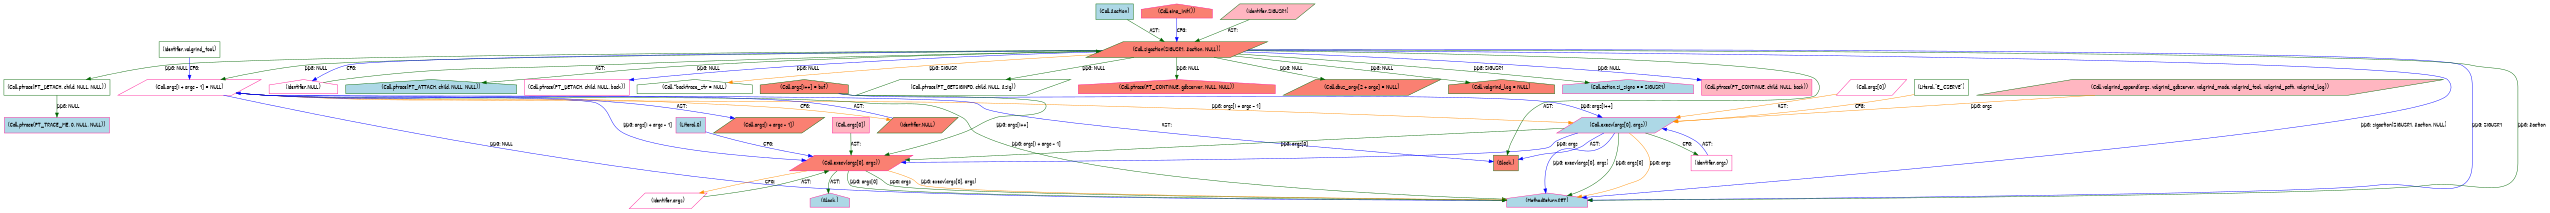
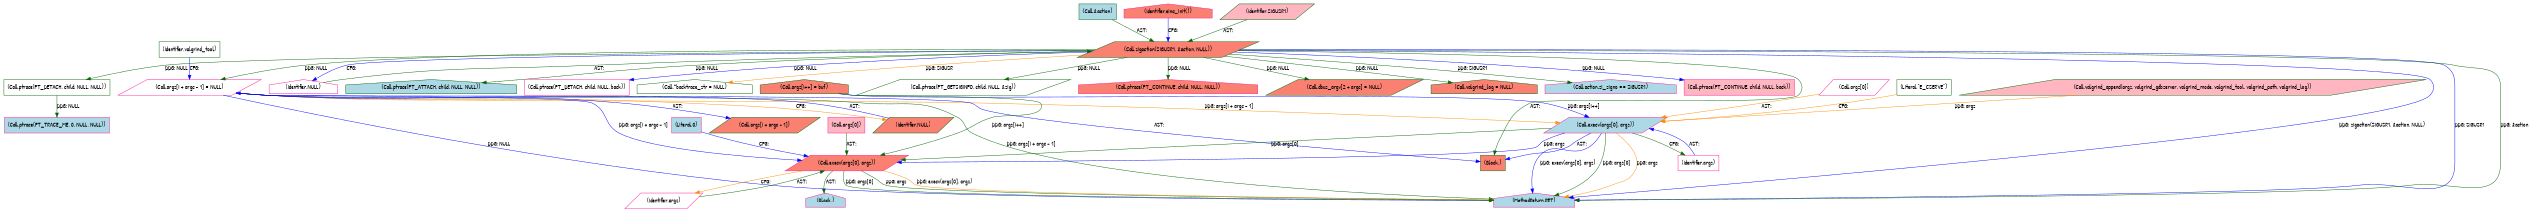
  digraph {
    fontname="Patrick Hand"
    node [color=deeppink fillcolor=white fontname="Patrick Hand" shape=parallelogram style=filled]
    edge [color=darkgreen fontname="Patrick Hand"]
    n1 [label="(Call,args[i + argc - 1] = NULL)"]
    n2 [fillcolor=lightblue label="(Call,execv(args[0], args))"]
    n3 [fillcolor=salmon label="(Call,execv(args[0], args))"]
    n4 [color=darkgreen fillcolor=salmon label="(Identifier,NULL)"]
    n5 [fillcolor=lightblue label="(MethodReturn,RET)" shape=house]
    n6 [color=darkgreen fillcolor=salmon label="(Block,)" shape=box]
    n7 [color=darkgreen fillcolor=salmon label="(Call,args[i + argc - 1])"]
    n8 [label="(Identifier,args)" shape=box]
    n9 [label="(Identifier,args)"]
    n10 [fillcolor=lightblue label="(Block,)" shape=house]
    n11 [color=darkgreen fillcolor=salmon label="(Call,sigaction(SIGUSR1, &action, NULL))"]
    n12 [label="(Identifier,NULL)" shape=house]
    n13 [color=darkgreen fillcolor=lightblue label="(Call,ptrace(PT_ATTACH, child, NULL, NULL))" shape=house]
    n14 [label="(Call,ptrace(PT_DETACH, child, NULL, back))" shape=box]
    n15 [color=darkgreen label="(Call,*backtrace_str = NULL)" shape=house]
    n16 [color=darkgreen label="(Call,ptrace(PT_DETACH, child, NULL, NULL))" shape=box]
    n17 [color=darkgreen label="(Call,ptrace(PT_GETSIGINFO, child, NULL, &sig))"]
-   n18 [fillcolor=salmon label="(Call,ptrace(PT_CONTINUE, gdbserver, NULL, NULL))" shape=house]
+   n18 [fillcolor=salmon label="(Call,ptrace(PT_CONTINUE, child, NULL, NULL))" shape=house]
    n19 [color=darkgreen fillcolor=salmon label="(Call,dbus_argv[2 + argc] = NULL)"]
    n20 [color=darkgreen fillcolor=salmon label="(Call,valgrind_log = NULL)" shape=house]
    n21 [fillcolor=lightblue label="(Call,action.si_signo == SIGUSR1)" shape=house]
    n22 [fillcolor=lightpink label="(Call,ptrace(PT_CONTINUE, child, NULL, back))" shape=box]
    n23 [fillcolor=lightblue label="(Call,ptrace(PT_TRACE_ME, 0, NULL, NULL))" shape=box]
    n24 [color=darkgreen fillcolor=salmon label="(Call,args[i++] = buf)" shape=house]
    n25 [color=darkgreen fillcolor=lightpink label="(Call,valgrind_append(args, valgrind_gdbserver, valgrind_mode, valgrind_tool, valgrind_path, valgrind_log))"]
    n26 [fillcolor=lightblue label="(Literal,0)" shape=box]
    n27 [color=darkgreen label="(Identifier,valgrind_tool)" shape=box]
    n28 [fillcolor=lightpink label="(Call,args[0])" shape=box]
    n29 [label="(Call,args[0])"]
    n30 [color=darkgreen fillcolor=lightblue label="(Call,&action)" shape=box]
-   n31 [fillcolor=salmon label="(Call,eina_init())" shape=house]
+   n31 [fillcolor=salmon label="(Identifier,eina_init())" shape=house]
    n32 [color=darkgreen label="(Literal,\"E_CSERVE\")" shape=box]
    n33 [color=darkgreen fillcolor=lightpink label="(Identifier,SIGUSR1)"]
    n1 -> n2 [color=darkorange label="DDG: args[i + argc - 1]"]
    n1 -> n3 [color=blue label="DDG: args[i + argc - 1]"]
    n1 -> n4 [color=darkorange label="CFG: "]
    n1 -> n5 [color=blue label="DDG: NULL"]
    n1 -> n5 [label="DDG: args[i + argc - 1]"]
    n1 -> n6 [color=blue label="AST: "]
    n1 -> n7 [color=blue label="AST: "]
    n2 -> n3 [color=blue label="DDG: args"]
    n2 -> n3 [label="DDG: args[0]"]
    n2 -> n5 [color=darkorange label="DDG: args"]
    n2 -> n5 [color=blue label="DDG: execv(args[0], args)"]
    n2 -> n5 [label="DDG: args[0]"]
    n2 -> n6 [color=blue label="AST: "]
    n2 -> n8 [label="CFG: "]
    n3 -> n5 [label="DDG: args"]
    n3 -> n5 [color=darkorange label="DDG: execv(args[0], args)"]
    n3 -> n5 [label="DDG: args[0]"]
    n3 -> n9 [color=darkorange label="CFG: "]
    n3 -> n10 [label="AST: "]
    n4 -> n1 [color=blue label="AST: "]
    n8 -> n2 [color=blue label="AST: "]
    n9 -> n3 [label="AST: "]
    n11 -> n1 [label="DDG: NULL"]
    n11 -> n5 [color=blue label="DDG: SIGUSR1"]
    n11 -> n5 [label="DDG: &action"]
    n11 -> n5 [color=blue label="DDG: sigaction(SIGUSR1, &action, NULL)"]
    n11 -> n6 [label="AST: "]
    n11 -> n12 [color=blue label="CFG: "]
    n11 -> n13 [label="DDG: NULL"]
    n11 -> n14 [color=blue label="DDG: NULL"]
    n11 -> n15 [color=darkorange label="DDG: SIGUSR"]
    n11 -> n16 [label="DDG: NULL"]
    n11 -> n17 [label="DDG: NULL"]
    n11 -> n18 [label="DDG: NULL"]
    n11 -> n19 [label="DDG: NULL"]
    n11 -> n20 [label="DDG: NULL"]
    n11 -> n21 [label="DDG: SIGUSR1"]
    n11 -> n22 [color=blue label="DDG: NULL"]
    n12 -> n11 [label="AST: "]
    n16 -> n23 [label="DDG: NULL"]
    n24 -> n2 [color=blue label="DDG: args[i++]"]
    n24 -> n3 [label="DDG: args[i++]"]
    n25 -> n2 [color=darkorange label="DDG: args"]
    n26 -> n3 [color=blue label="CFG: "]
    n27 -> n1 [color=blue label="CFG: "]
    n28 -> n3 [label="AST: "]
    n29 -> n2 [color=darkorange label="AST: "]
    n30 -> n11 [label="AST: "]
    n31 -> n11 [color=blue label="CFG: "]
    n32 -> n2 [color=darkorange label="CFG: "]
    n33 -> n11 [label="AST: "]
  }
